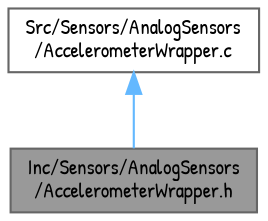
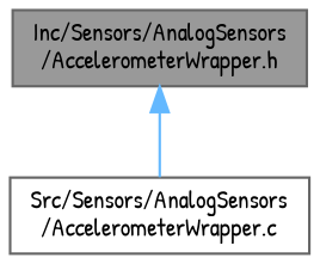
  digraph {
    fontname="Patrick Hand"
    node [fontname="Patrick Hand" fontsize=10 shape=box style=filled]
    n1 [color=gray40 fillcolor=grey60 fontcolor=black height=0.2 label="Inc/Sensors/AnalogSensors\l/AccelerometerWrapper.h" width=0.4]
    n2 [color=grey40 fillcolor=white height=0.2 label="Src/Sensors/AnalogSensors\l/AccelerometerWrapper.c" width=0.4]
-   n2 -> n1 [color=steelblue1 dir=back fontname="Patrick Hand" fontsize=10 labelfontname=Helvetica labelfontsize=10 style=solid]
+   n1 -> n2 [color=steelblue1 dir=back fontname="Patrick Hand" fontsize=10 labelfontname=Helvetica labelfontsize=10 style=solid]
  }
